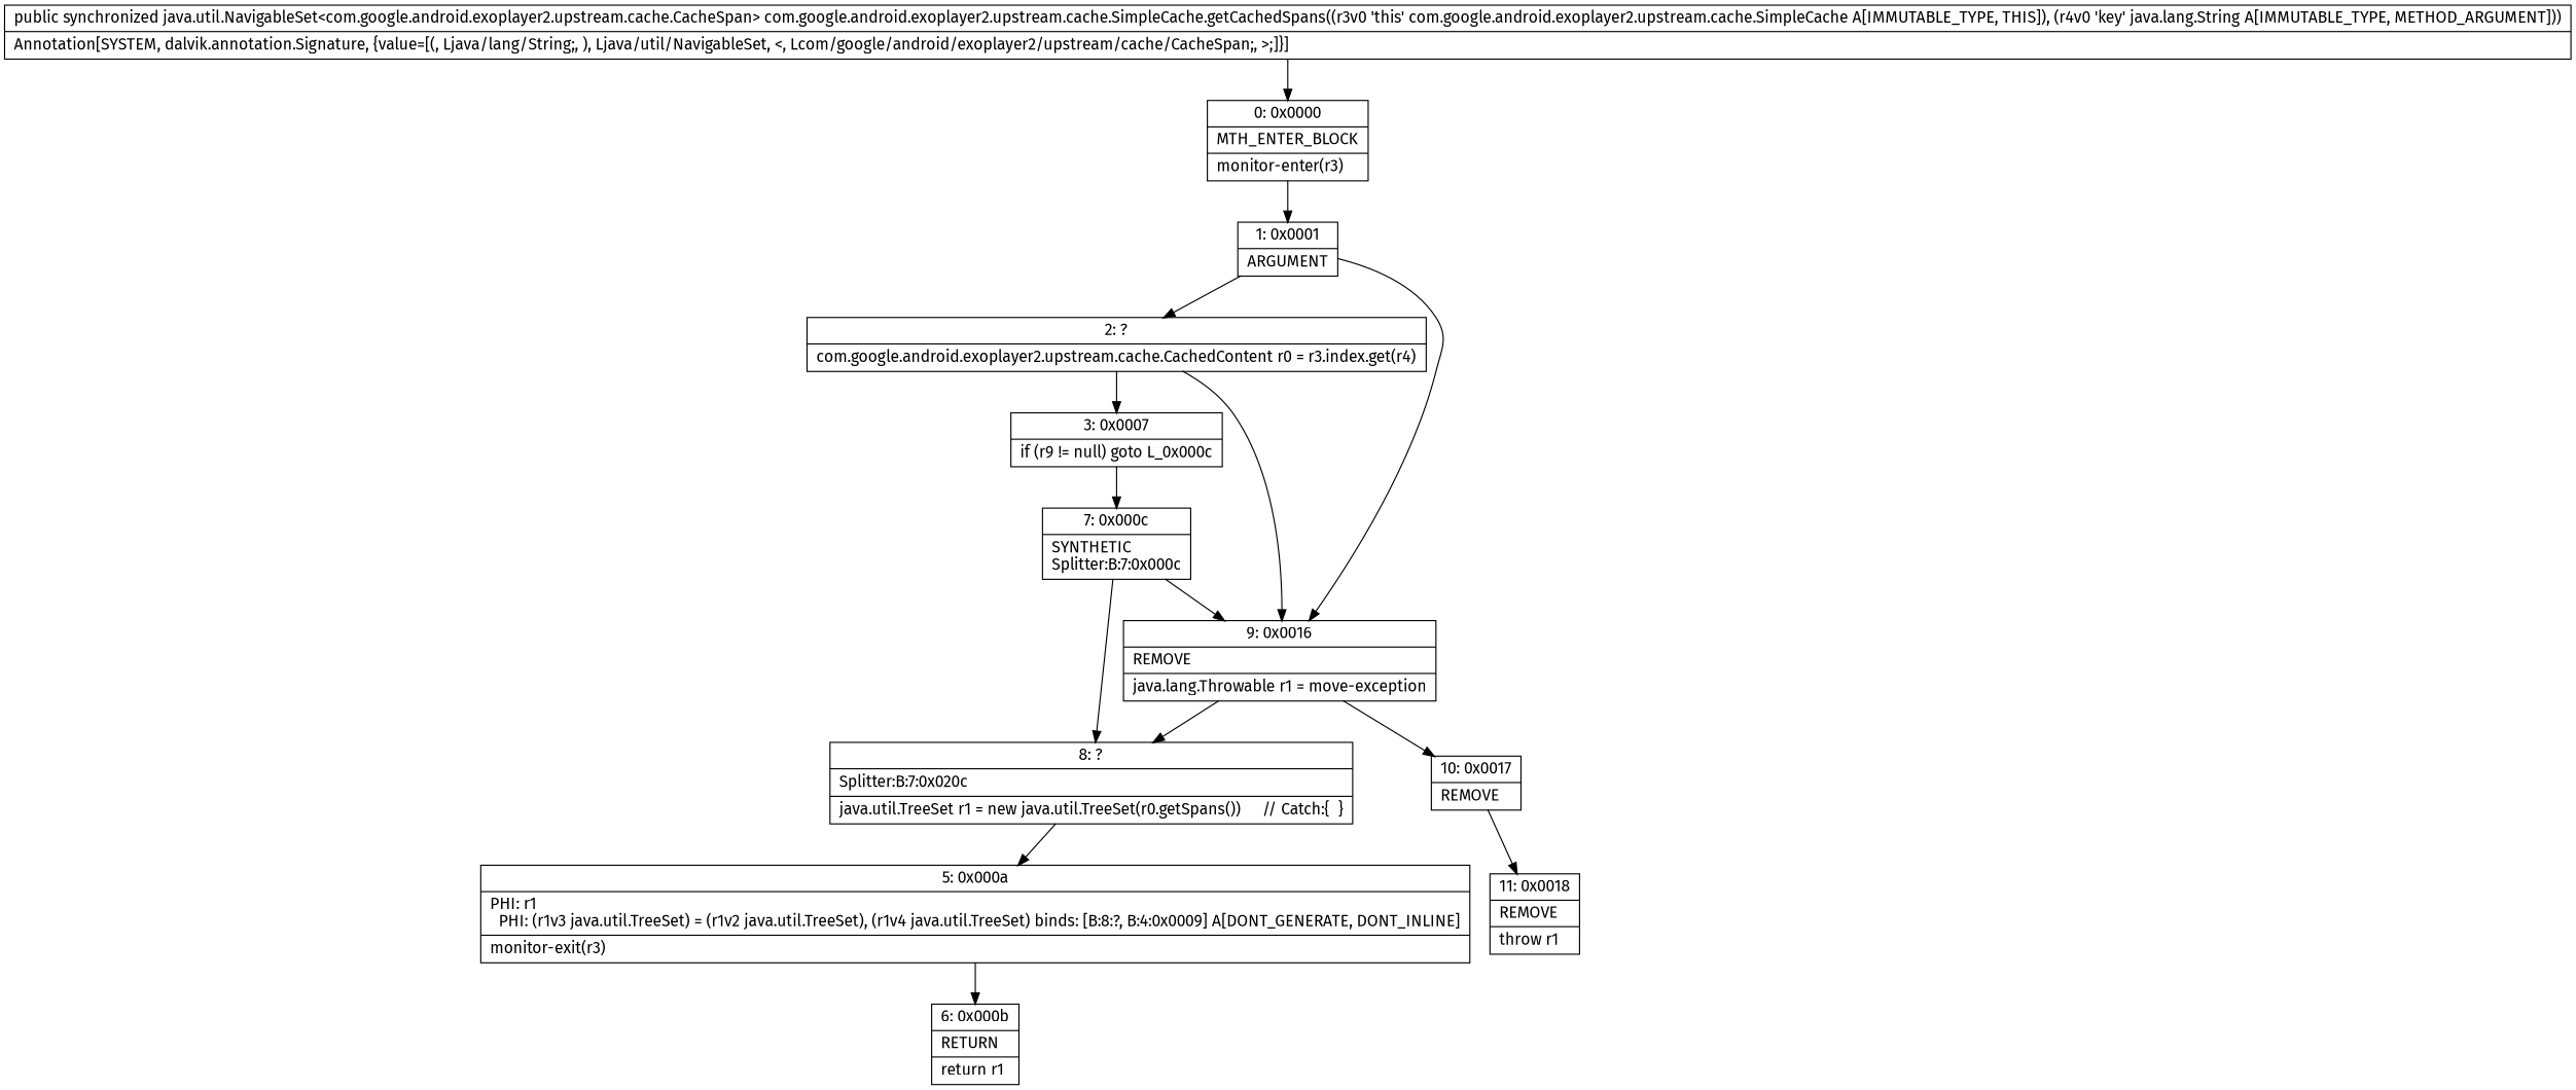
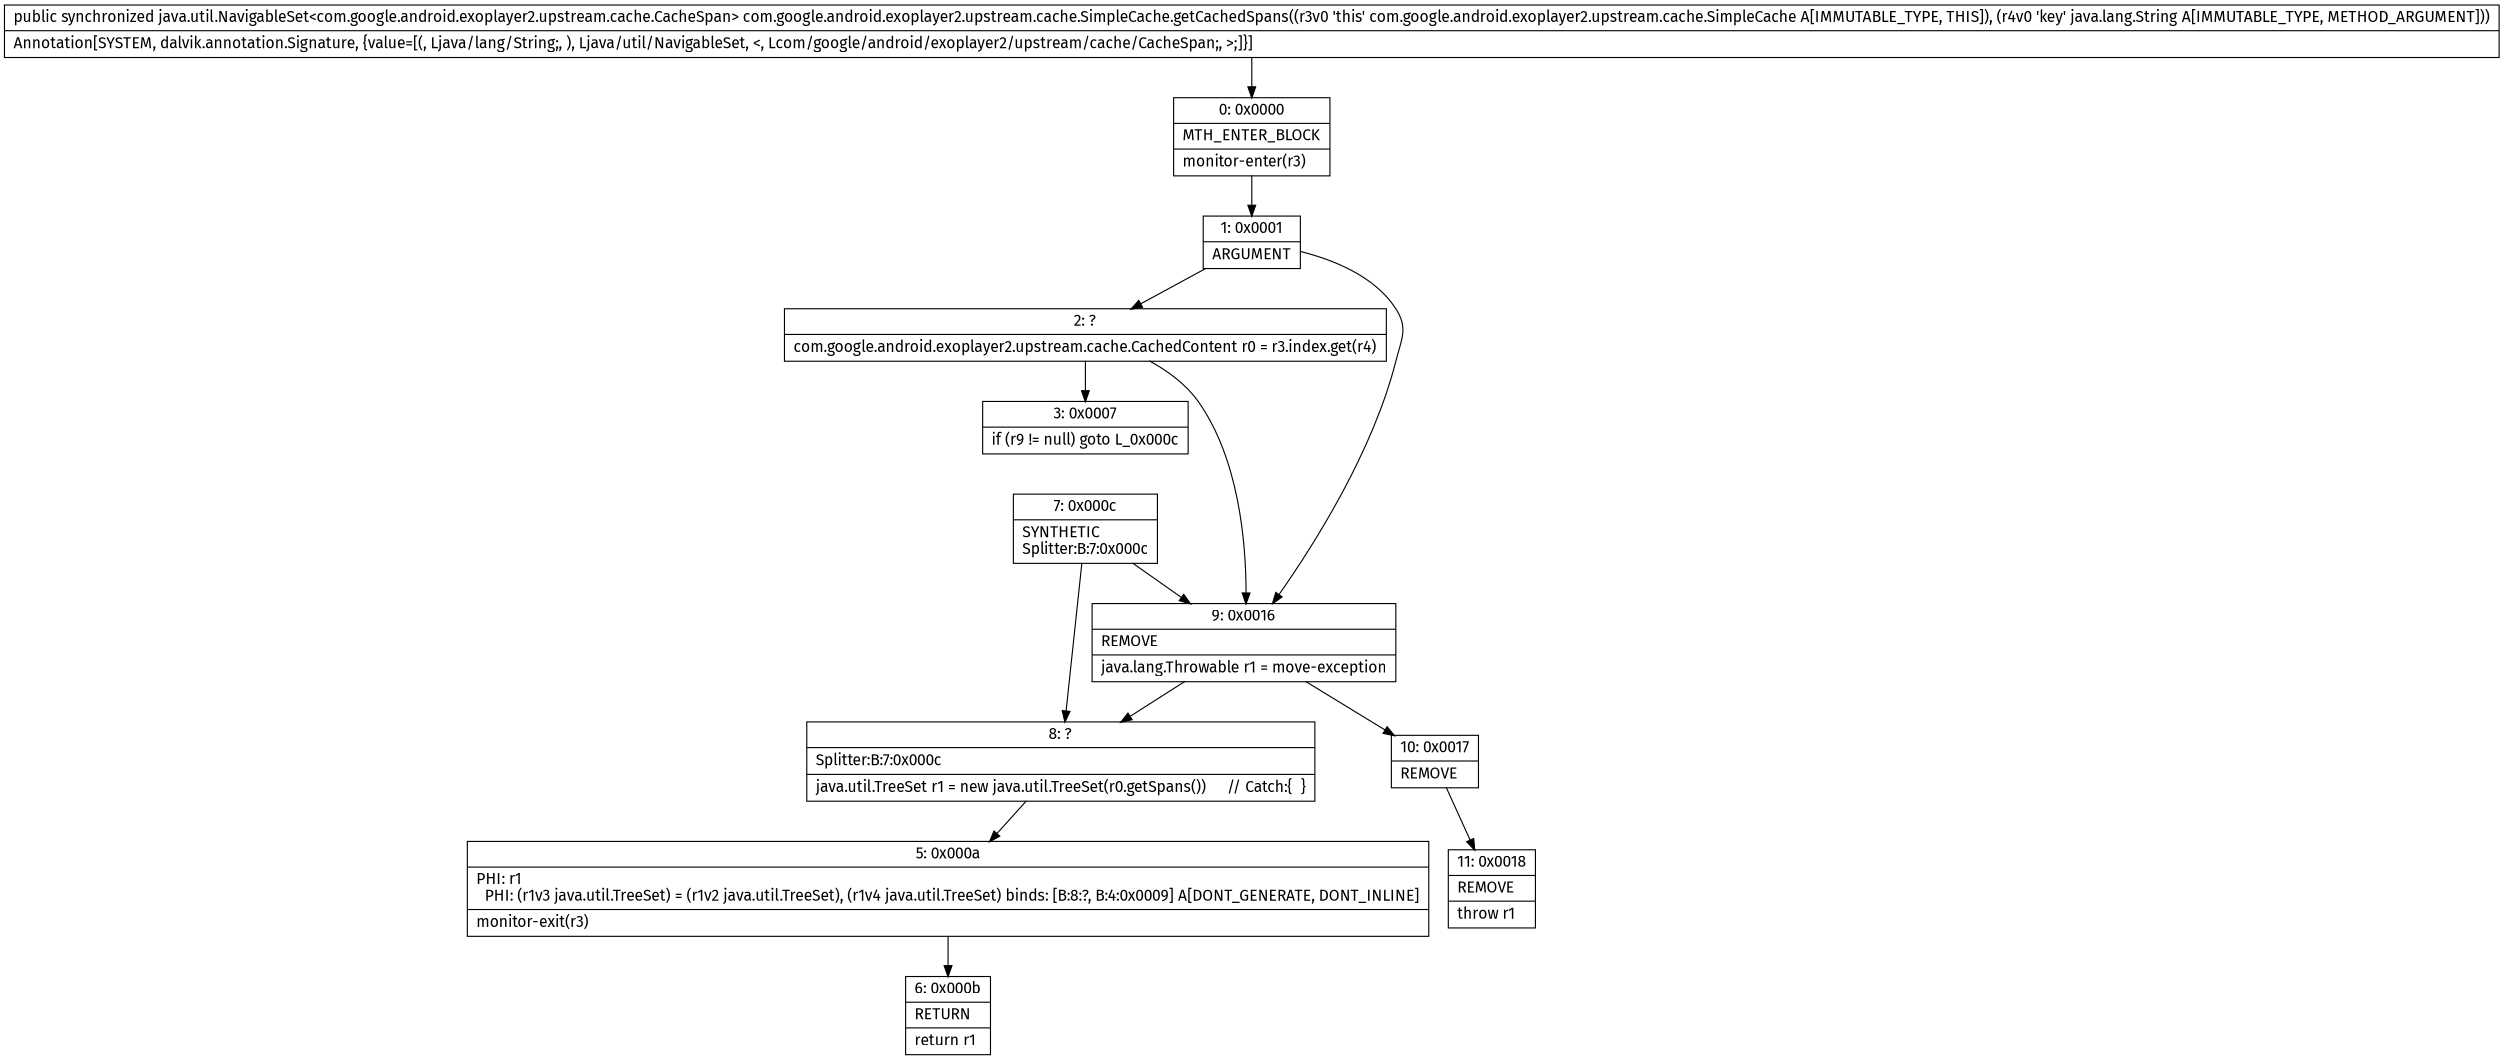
  digraph {
    fontname="Fira Sans"
    node [fontname="Fira Sans" shape=record]
    edge [fontname="Fira Sans"]
    n1 [label="{0\:\ 0x0000|MTH_ENTER_BLOCK\l|monitor\-enter(r3)\l}"]
    n2 [label="{1\:\ 0x0001|ARGUMENT\l}"]
    n3 [label="{2\:\ ?|com.google.android.exoplayer2.upstream.cache.CachedContent r0 = r3.index.get(r4)\l}"]
    n4 [label="{9\:\ 0x0016|REMOVE\l|java.lang.Throwable r1 = move\-exception\l}"]
    n5 [label="{3\:\ 0x0007|if (r9 != null) goto L_0x000c\l}"]
-   n6 [label="{8\:\ ?|Splitter:B:7:0x020c\l|java.util.TreeSet r1 = new java.util.TreeSet(r0.getSpans())     \/\/ Catch:\{  \}\l}"]
+   n6 [label="{8\:\ ?|Splitter:B:7:0x000c\l|java.util.TreeSet r1 = new java.util.TreeSet(r0.getSpans())     \/\/ Catch:\{  \}\l}"]
    n7 [label="{10\:\ 0x0017|REMOVE\l}"]
    n8 [label="{7\:\ 0x000c|SYNTHETIC\lSplitter:B:7:0x000c\l}"]
    n9 [label="{5\:\ 0x000a|PHI: r1 \l  PHI: (r1v3 java.util.TreeSet) = (r1v2 java.util.TreeSet), (r1v4 java.util.TreeSet) binds: [B:8:?, B:4:0x0009] A[DONT_GENERATE, DONT_INLINE]\l|monitor\-exit(r3)\l}"]
    n10 [label="{6\:\ 0x000b|RETURN\l|return r1\l}"]
    n11 [label="{11\:\ 0x0018|REMOVE\l|throw r1\l}"]
    n12 [label="{public synchronized java.util.NavigableSet\<com.google.android.exoplayer2.upstream.cache.CacheSpan\> com.google.android.exoplayer2.upstream.cache.SimpleCache.getCachedSpans((r3v0 'this' com.google.android.exoplayer2.upstream.cache.SimpleCache A[IMMUTABLE_TYPE, THIS]), (r4v0 'key' java.lang.String A[IMMUTABLE_TYPE, METHOD_ARGUMENT]))  | Annotation[SYSTEM, dalvik.annotation.Signature, \{value=[(, Ljava\/lang\/String;, ), Ljava\/util\/NavigableSet, \<, Lcom\/google\/android\/exoplayer2\/upstream\/cache\/CacheSpan;, \>;]\}]\l}"]
    n1 -> n2
    n2 -> n3
    n2 -> n4
    n3 -> n4
    n3 -> n5
    n4 -> n6
    n4 -> n7
-   n5 -> n8
    n6 -> n9
    n7 -> n11
    n8 -> n4
    n8 -> n6
    n9 -> n10
    n12 -> n1
  }
